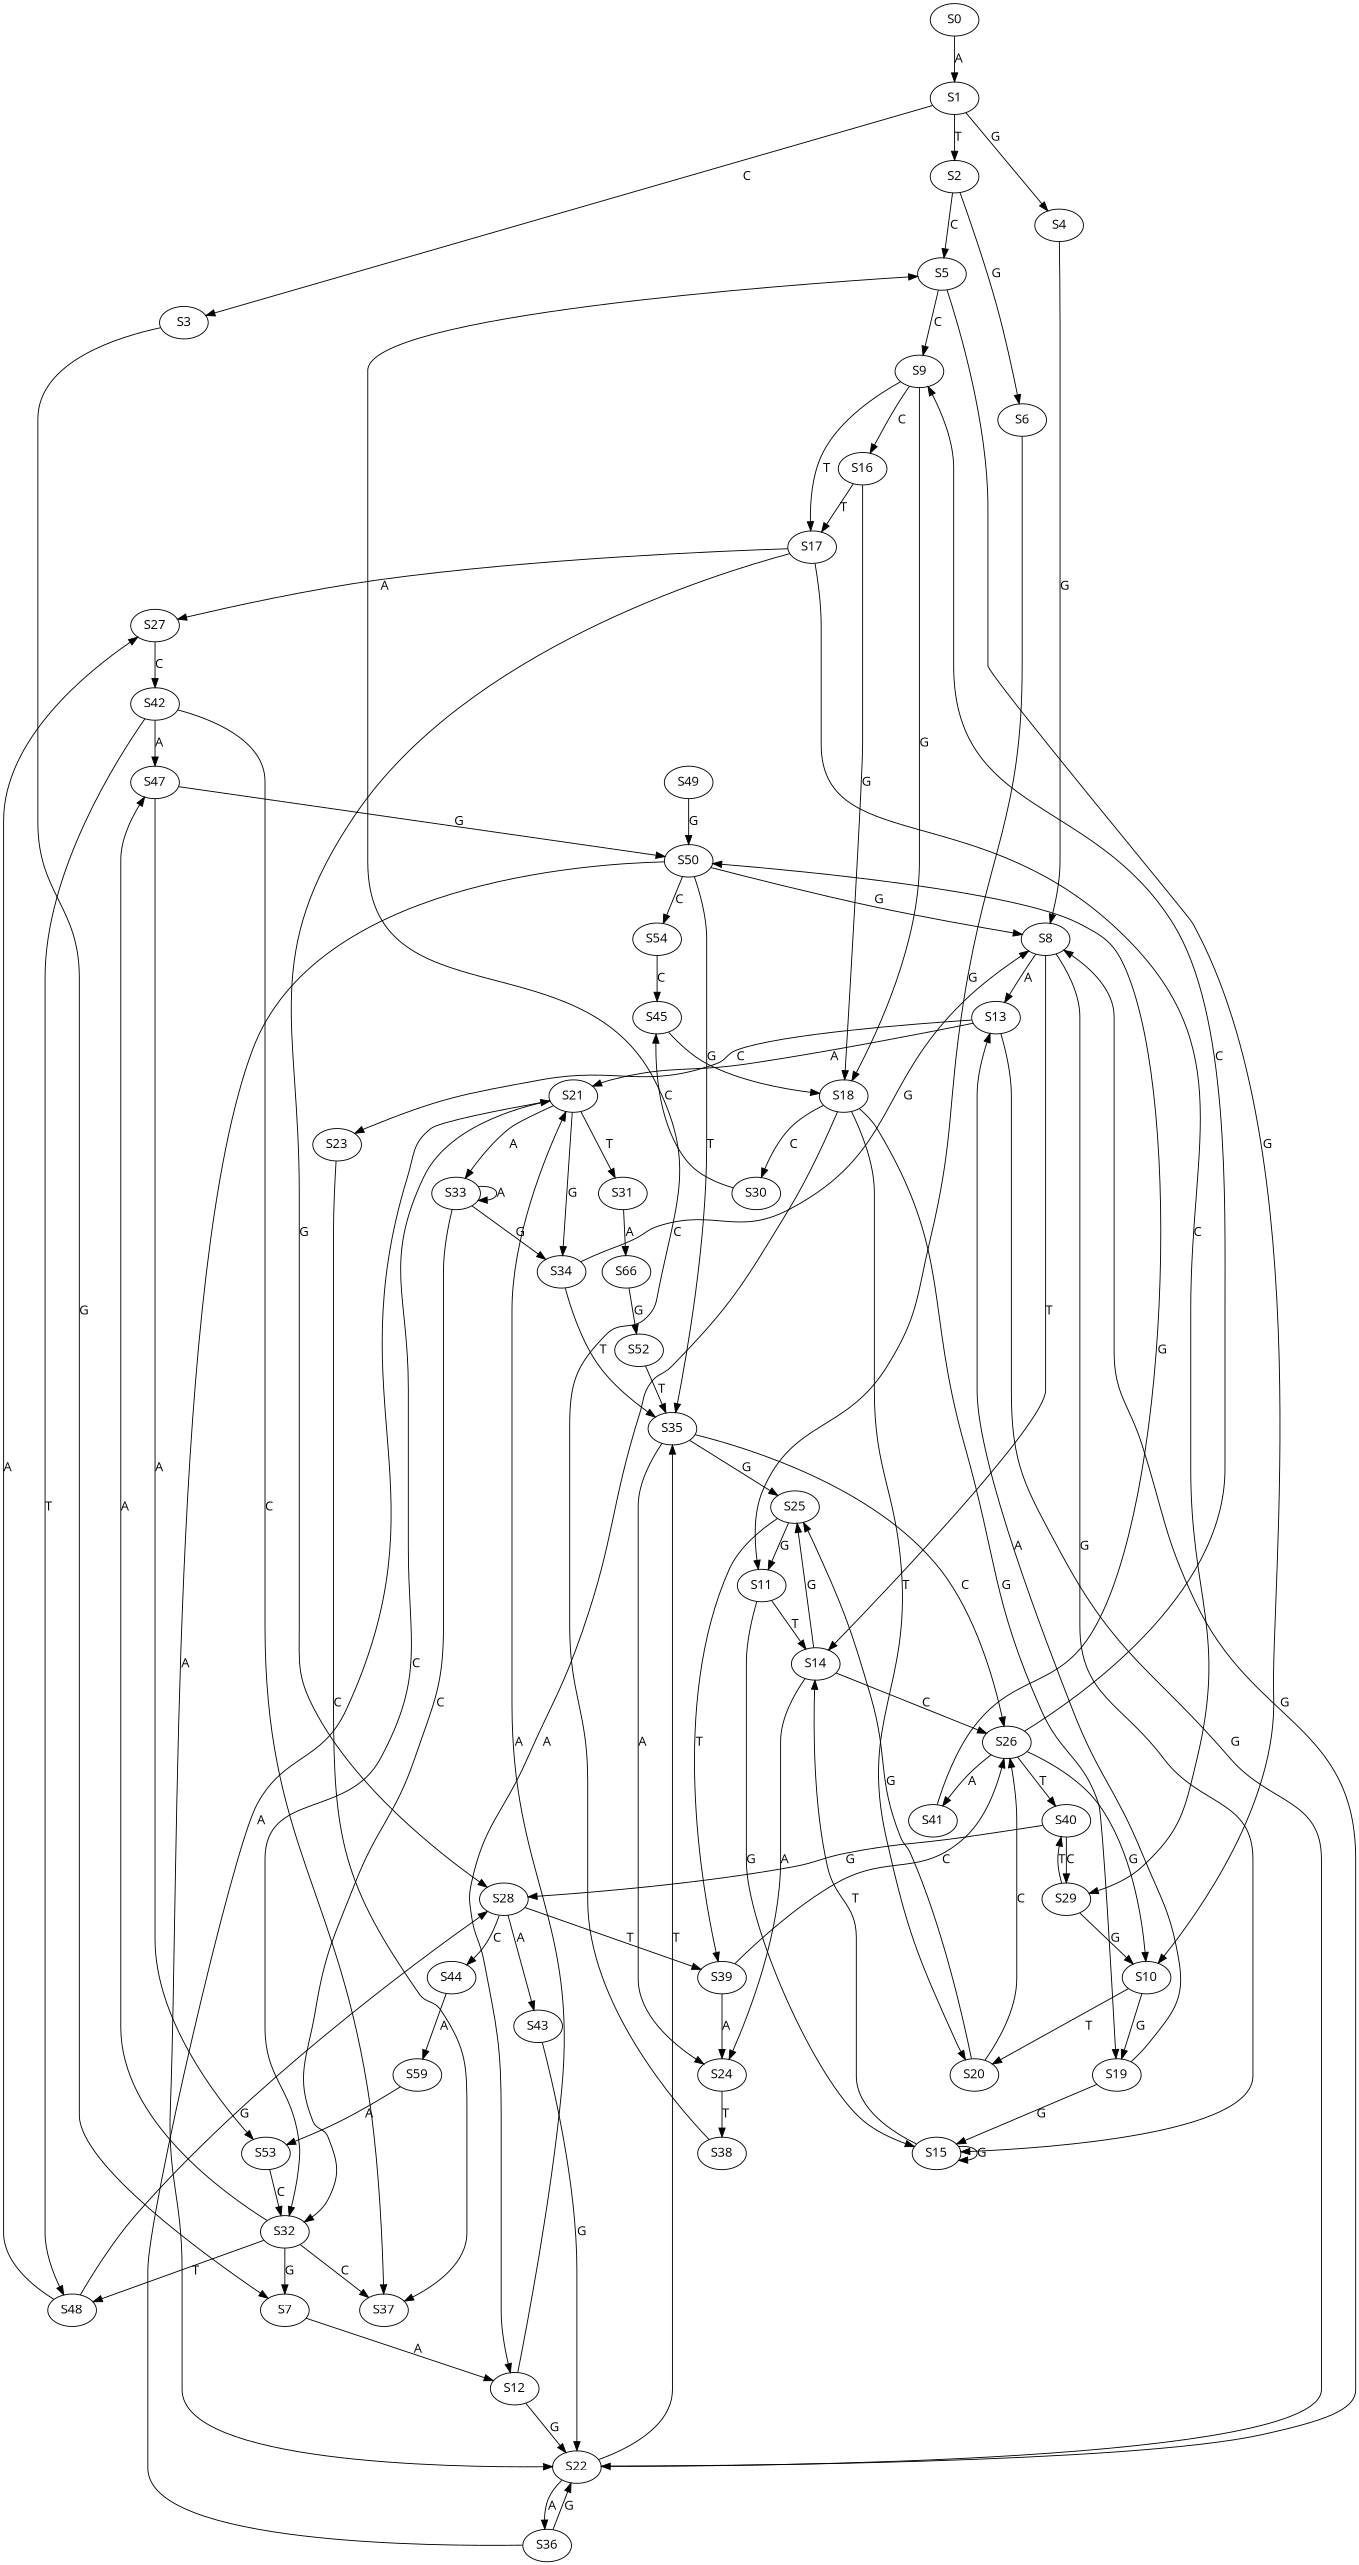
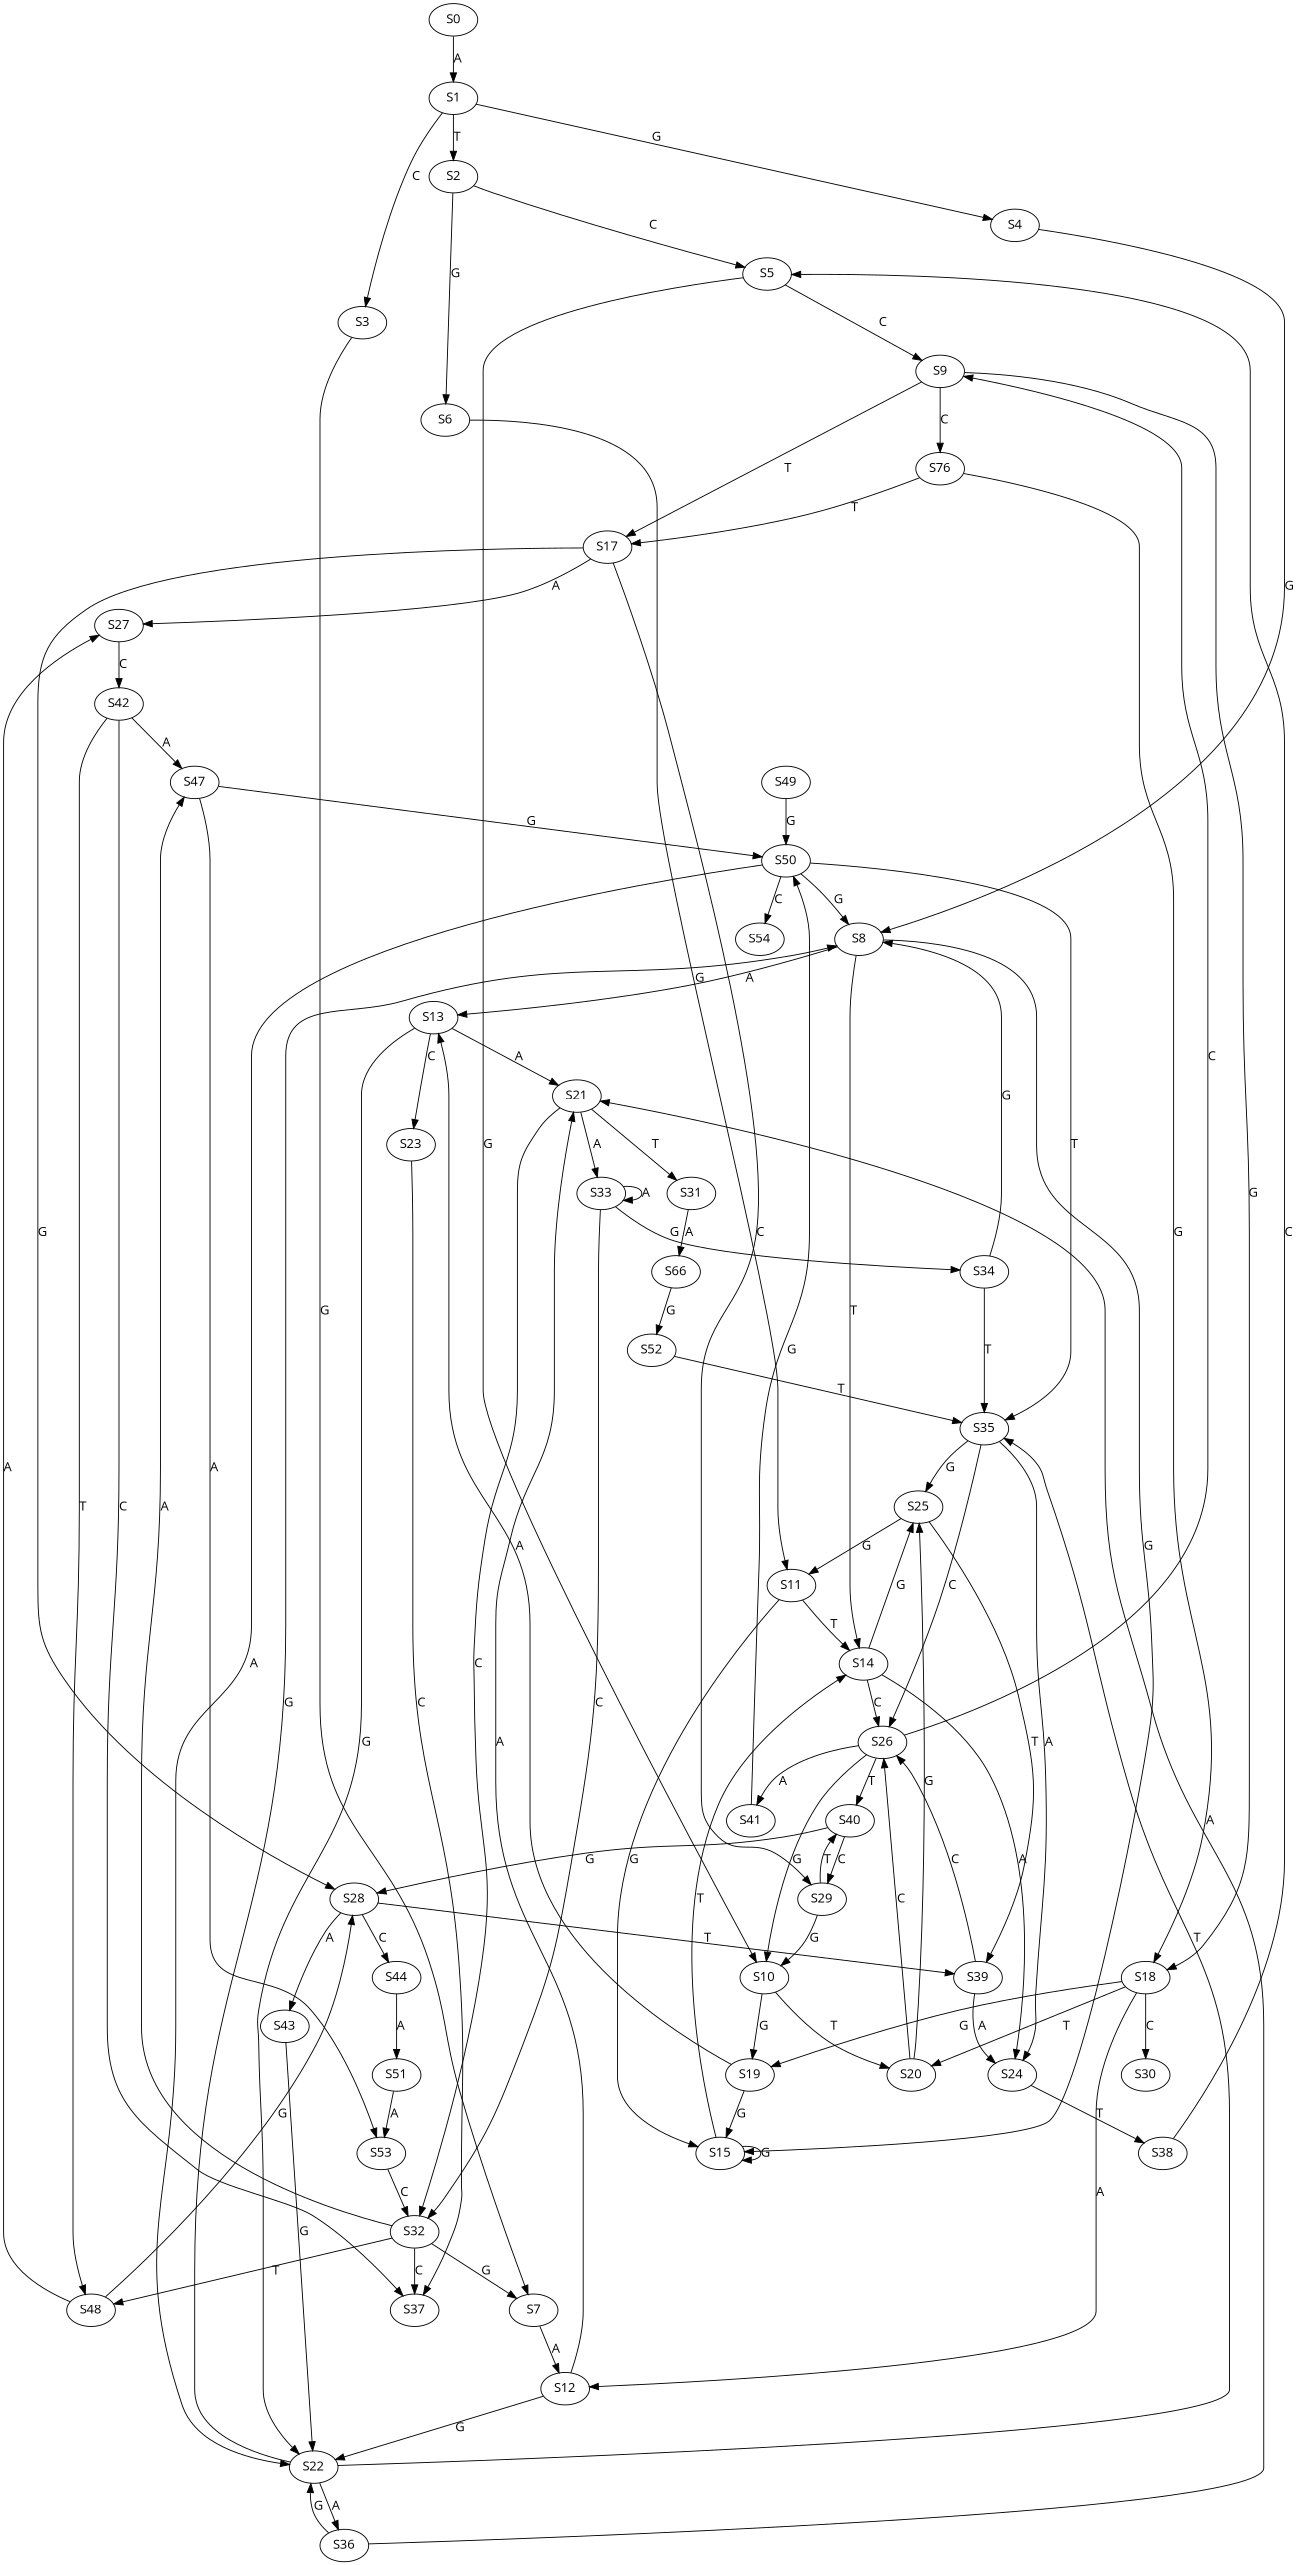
  strict digraph {
    fontname="Open Sans"
    node [fontname="Open Sans"]
    edge [fontname="Open Sans"]
    S0
    S1
    S2
    S3
    S4
    S5
    S6
    S7
    S8
    S9
    S10
    S11
    S12
    S13
    S14
    S15
-   S16
+   S16 [label=S76]
    S17
    S18
    S19
    S20
    S21
    S22
    S23
    S24
    S25
    S26
    S27
    S28
    S29
    S30
    S31
    S32
    S33
    S34
    S35
    S36
    S37
    S38
    S39
    S40
    S41
    S42
    S43
    S44
-   S45
    n47 [label=S66]
    S47
    S48
    S50
-   S51 [label=S59]
+   S51
    S52
    S53
    S49
    S54
    S0 -> S1 [label=A]
    S1 -> S2 [label=T]
    S1 -> S3 [label=C]
    S1 -> S4 [label=G]
    S2 -> S5 [label=C]
    S2 -> S6 [label=G]
    S3 -> S7 [label=G]
    S4 -> S8 [label=G]
    S5 -> S9 [label=C]
    S5 -> S10 [label=G]
    S6 -> S11 [label=G]
    S7 -> S12 [label=A]
    S8 -> S13 [label=A]
    S8 -> S14 [label=T]
    S8 -> S15 [label=G]
    S9 -> S16 [label=C]
    S9 -> S17 [label=T]
    S9 -> S18 [label=G]
    S10 -> S19 [label=G]
    S10 -> S20 [label=T]
    S11 -> S14 [label=T]
    S11 -> S15 [label=G]
    S12 -> S21 [label=A]
    S12 -> S22 [label=G]
    S13 -> S21 [label=A]
    S13 -> S22 [label=G]
    S13 -> S23 [label=C]
    S14 -> S24 [label=A]
    S14 -> S25 [label=G]
    S14 -> S26 [label=C]
    S15 -> S14 [label=T]
    S15 -> S15 [label=G]
    S16 -> S17 [label=T]
    S16 -> S18 [label=G]
    S17 -> S27 [label=A]
    S17 -> S28 [label=G]
    S17 -> S29 [label=C]
    S18 -> S12 [label=A]
    S18 -> S19 [label=G]
    S18 -> S20 [label=T]
    S18 -> S30 [label=C]
    S19 -> S13 [label=A]
    S19 -> S15 [label=G]
    S20 -> S25 [label=G]
    S20 -> S26 [label=C]
    S21 -> S31 [label=T]
    S21 -> S32 [label=C]
    S21 -> S33 [label=A]
-   S21 -> S34 [label=G]
    S22 -> S8 [label=G]
    S22 -> S35 [label=T]
    S22 -> S36 [label=A]
    S23 -> S37 [label=C]
    S24 -> S38 [label=T]
    S25 -> S11 [label=G]
    S25 -> S39 [label=T]
    S26 -> S9 [label=C]
    S26 -> S10 [label=G]
    S26 -> S40 [label=T]
    S26 -> S41 [label=A]
    S27 -> S42 [label=C]
    S28 -> S39 [label=T]
    S28 -> S43 [label=A]
    S28 -> S44 [label=C]
    S29 -> S10 [label=G]
    S29 -> S40 [label=T]
-   S30 -> S45 [label=C]
    S31 -> n47 [label=A]
    S32 -> S7 [label=G]
    S32 -> S37 [label=C]
    S32 -> S47 [label=A]
    S32 -> S48 [label=T]
    S33 -> S32 [label=C]
    S33 -> S33 [label=A]
    S33 -> S34 [label=G]
    S34 -> S8 [label=G]
    S34 -> S35 [label=T]
    S35 -> S24 [label=A]
    S35 -> S25 [label=G]
    S35 -> S26 [label=C]
    S36 -> S21 [label=A]
    S36 -> S22 [label=G]
    S38 -> S5 [label=C]
    S39 -> S24 [label=A]
    S39 -> S26 [label=C]
    S40 -> S28 [label=G]
    S40 -> S29 [label=C]
    S41 -> S50 [label=G]
    S42 -> S37 [label=C]
    S42 -> S47 [label=A]
    S42 -> S48 [label=T]
    S43 -> S22 [label=G]
    S44 -> S51 [label=A]
-   S45 -> S18 [label=G]
    n47 -> S52 [label=G]
    S47 -> S50 [label=G]
    S47 -> S53 [label=A]
    S48 -> S27 [label=A]
    S48 -> S28 [label=G]
    S50 -> S8 [label=G]
    S50 -> S22 [label=A]
    S50 -> S35 [label=T]
    S50 -> S54 [label=C]
    S51 -> S53 [label=A]
    S52 -> S35 [label=T]
    S53 -> S32 [label=C]
    S49 -> S50 [label=G]
-   S54 -> S45 [label=C]
  }
